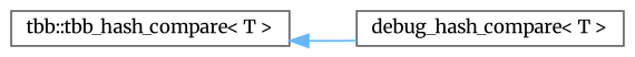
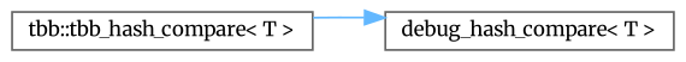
  digraph {
    rankdir=LR
    fontname=Merriweather
    node [color=grey40 fillcolor=white fontname=Merriweather fontsize=10 shape=box style=filled]
    n1 [height=0.2 label="tbb::tbb_hash_compare\< T \>" width=0.4]
    n2 [height=0.2 label="debug_hash_compare\< T \>" width=0.4]
-   n1 -> n2 [color=steelblue1 dir=back fontname=Merriweather fontsize=10 labelfontname=Helvetica labelfontsize=10 style=solid]
+   n2 -> n1 [color=steelblue1 dir=back fontname=Merriweather fontsize=10 labelfontname=Helvetica labelfontsize=10 style=solid]
  }
